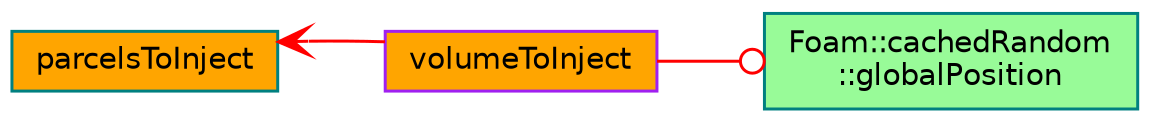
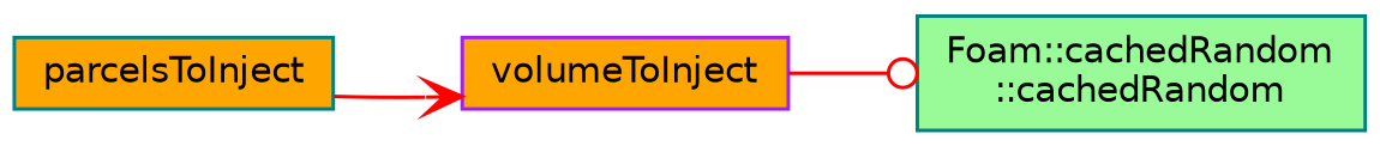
  digraph {
    rankdir=LR
    node [color=teal fillcolor=orange fontname=Helvetica fontsize=10 shape=record style=filled]
    edge [color=red fontname=Helvetica fontsize=10 labelfontname=Helvetica labelfontsize=10 style=solid]
    n1 [fontcolor=black height=0.2 label=parcelsToInject width=0.4]
    n2 [color=purple height=0.2 label=volumeToInject width=0.4]
-   n3 [fillcolor=palegreen height=0.2 label="Foam::cachedRandom\l::globalPosition" width=0.4]
-   n2 -> n1 [arrowhead=vee]
+   n3 [fillcolor=palegreen height=0.2 label="Foam::cachedRandom\l::cachedRandom" width=0.4]
+   n1 -> n2 [arrowhead=vee]
    n2 -> n3 [arrowhead=odot]
  }
